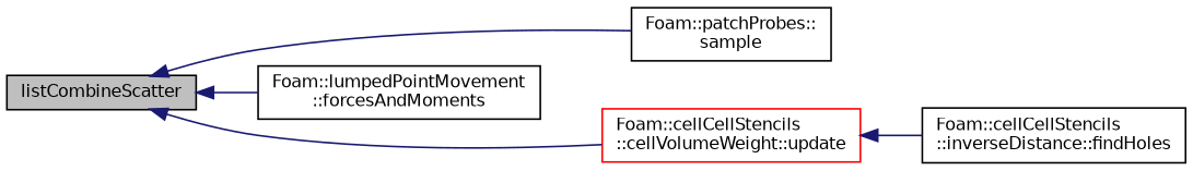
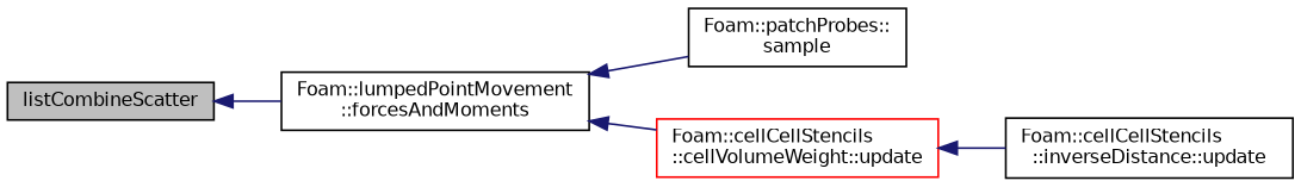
  digraph {
    rankdir=LR
    node [color=black fontname=Helvetica fontsize=10 shape=record]
    edge [color=midnightblue dir=back fontname=Helvetica fontsize=10 labelfontname=Helvetica labelfontsize=10 style=solid]
    n1 [fillcolor=grey75 fontcolor=black height=0.2 label=listCombineScatter style=filled width=0.4]
    n2 [height=0.2 label="Foam::lumpedPointMovement\l::forcesAndMoments" width=0.4]
    n3 [height=0.2 label="Foam::patchProbes::\lsample" width=0.4]
    n4 [color=red height=0.2 label="Foam::cellCellStencils\l::cellVolumeWeight::update" width=0.4]
-   n5 [height=0.2 label="Foam::cellCellStencils\l::inverseDistance::findHoles" width=0.4]
+   n5 [height=0.2 label="Foam::cellCellStencils\l::inverseDistance::update" width=0.4]
    n1 -> n2
-   n1 -> n3
-   n1 -> n4
+   n2 -> n3
+   n2 -> n4
    n4 -> n5
  }
